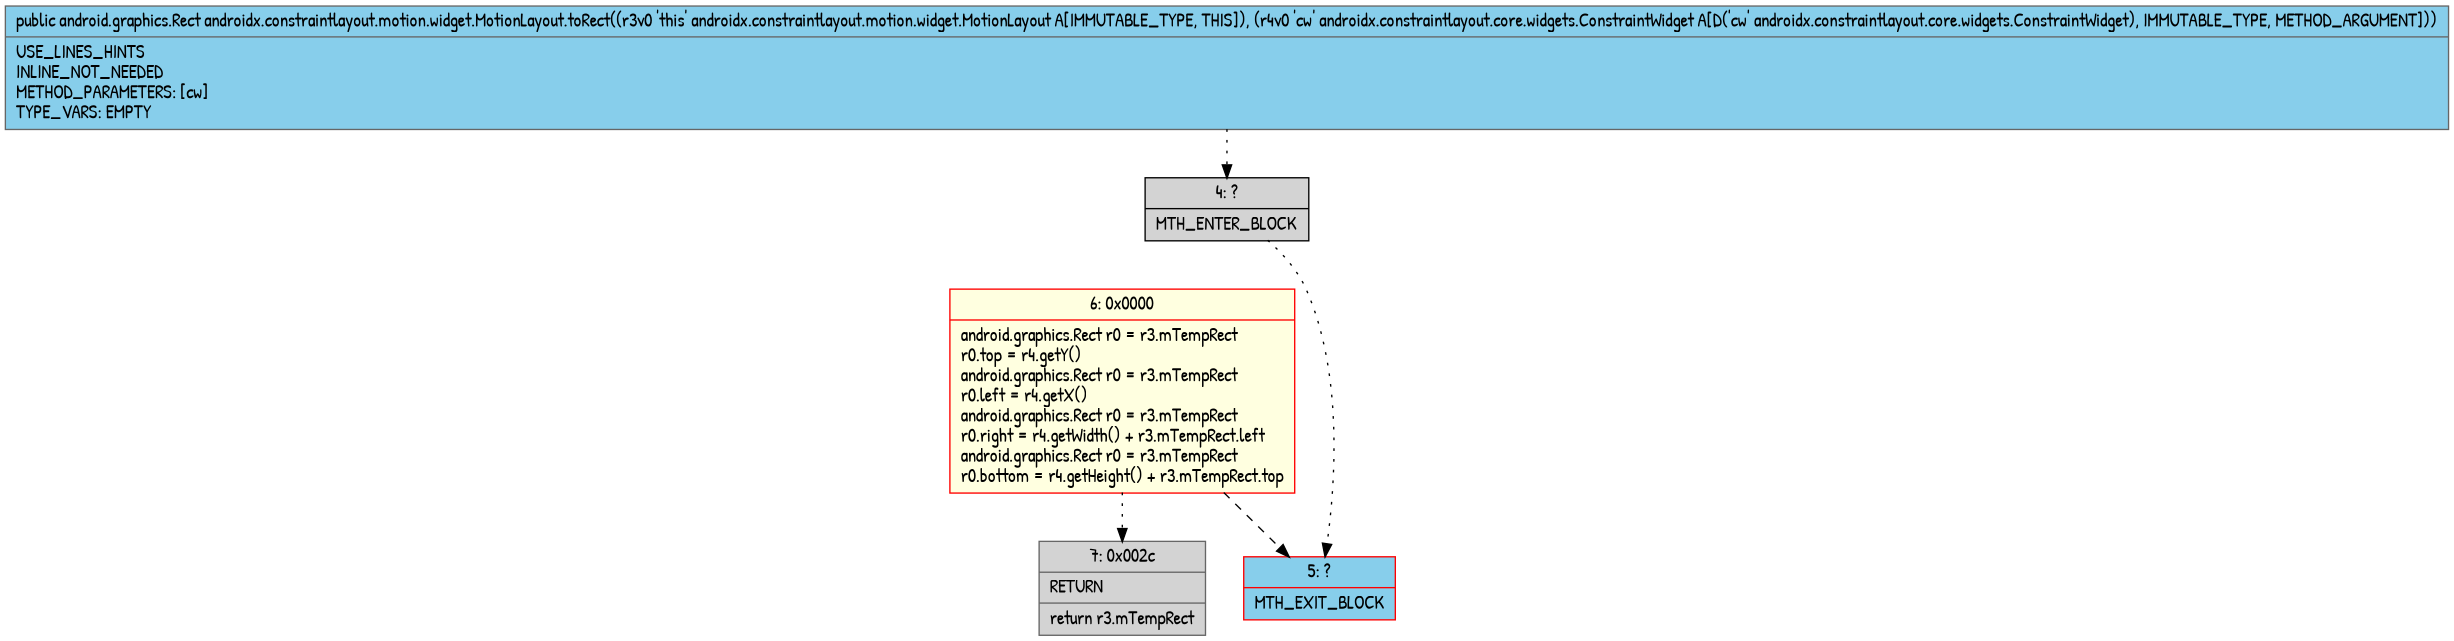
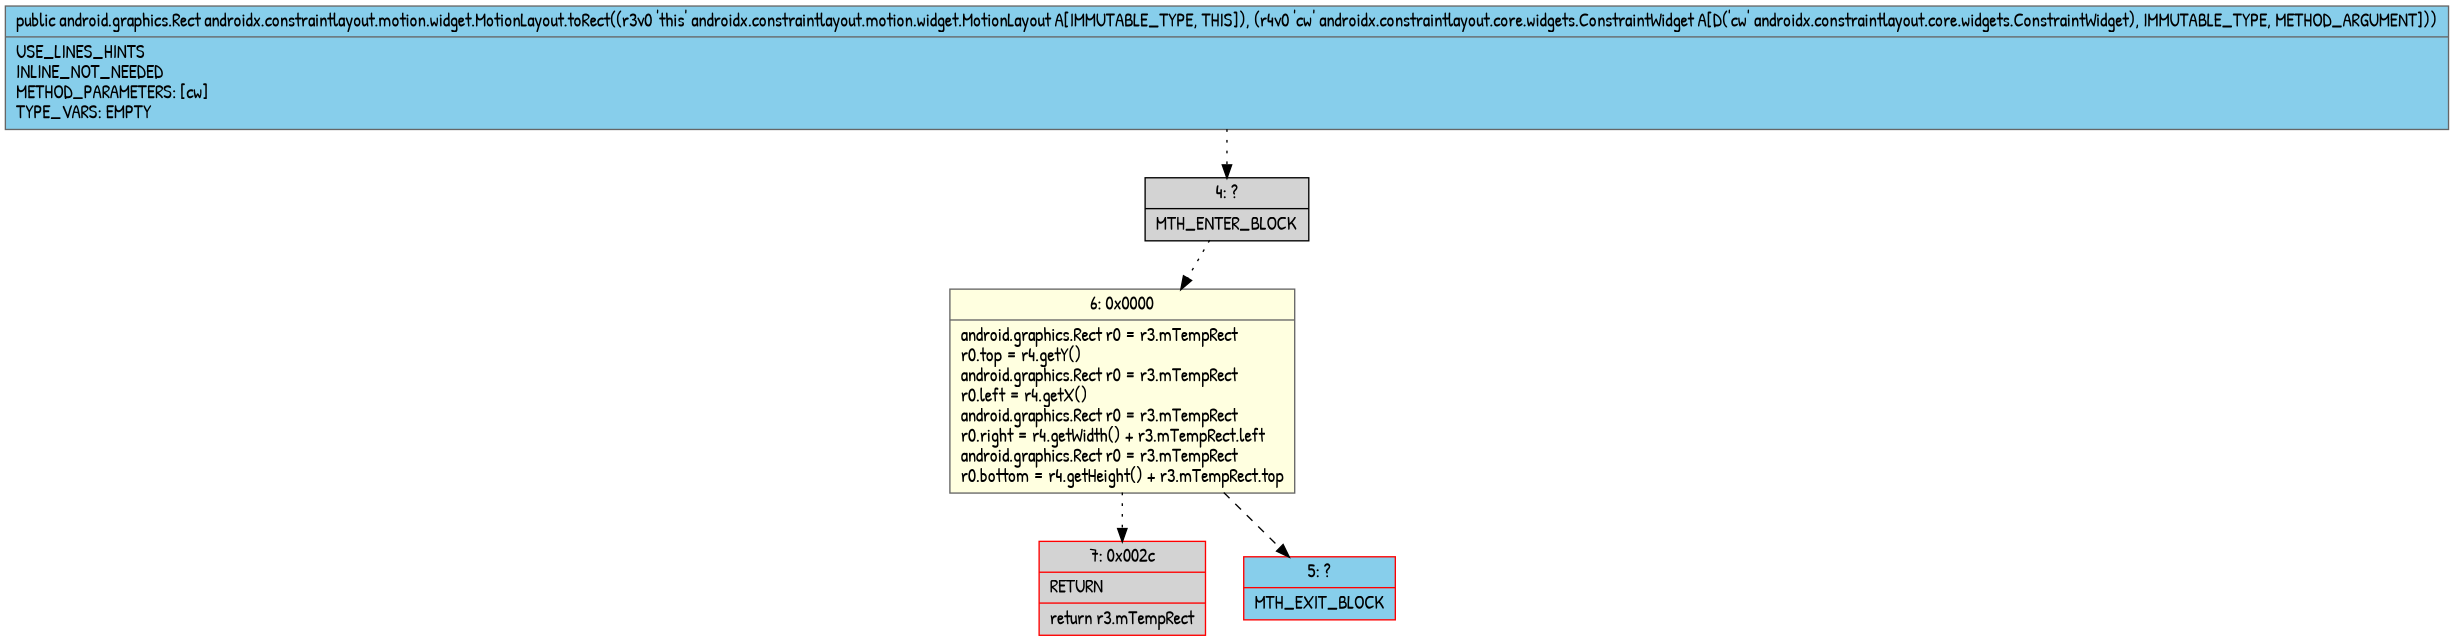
  digraph {
    fontname="Patrick Hand"
    node [color=red fillcolor=lightgrey fontname="Patrick Hand" shape=record style=filled]
    edge [fontname="Patrick Hand" style=dotted]
    n1 [color=black label="{4\:\ ?|MTH_ENTER_BLOCK\l}"]
-   n2 [fillcolor=lightyellow label="{6\:\ 0x0000|android.graphics.Rect r0 = r3.mTempRect\lr0.top = r4.getY()\landroid.graphics.Rect r0 = r3.mTempRect\lr0.left = r4.getX()\landroid.graphics.Rect r0 = r3.mTempRect\lr0.right = r4.getWidth() + r3.mTempRect.left\landroid.graphics.Rect r0 = r3.mTempRect\lr0.bottom = r4.getHeight() + r3.mTempRect.top\l}"]
-   n3 [color=gray40 label="{7\:\ 0x002c|RETURN\l|return r3.mTempRect\l}"]
+   n2 [color=gray40 fillcolor=lightyellow label="{6\:\ 0x0000|android.graphics.Rect r0 = r3.mTempRect\lr0.top = r4.getY()\landroid.graphics.Rect r0 = r3.mTempRect\lr0.left = r4.getX()\landroid.graphics.Rect r0 = r3.mTempRect\lr0.right = r4.getWidth() + r3.mTempRect.left\landroid.graphics.Rect r0 = r3.mTempRect\lr0.bottom = r4.getHeight() + r3.mTempRect.top\l}"]
+   n3 [label="{7\:\ 0x002c|RETURN\l|return r3.mTempRect\l}"]
    n4 [fillcolor=skyblue label="{5\:\ ?|MTH_EXIT_BLOCK\l}"]
    n5 [color=gray40 fillcolor=skyblue label="{public android.graphics.Rect androidx.constraintlayout.motion.widget.MotionLayout.toRect((r3v0 'this' androidx.constraintlayout.motion.widget.MotionLayout A[IMMUTABLE_TYPE, THIS]), (r4v0 'cw' androidx.constraintlayout.core.widgets.ConstraintWidget A[D('cw' androidx.constraintlayout.core.widgets.ConstraintWidget), IMMUTABLE_TYPE, METHOD_ARGUMENT]))  | USE_LINES_HINTS\lINLINE_NOT_NEEDED\lMETHOD_PARAMETERS: [cw]\lTYPE_VARS: EMPTY\l}"]
-   n1 -> n4
+   n1 -> n2
    n2 -> n3
    n2 -> n4 [style=dashed]
    n5 -> n1
  }
